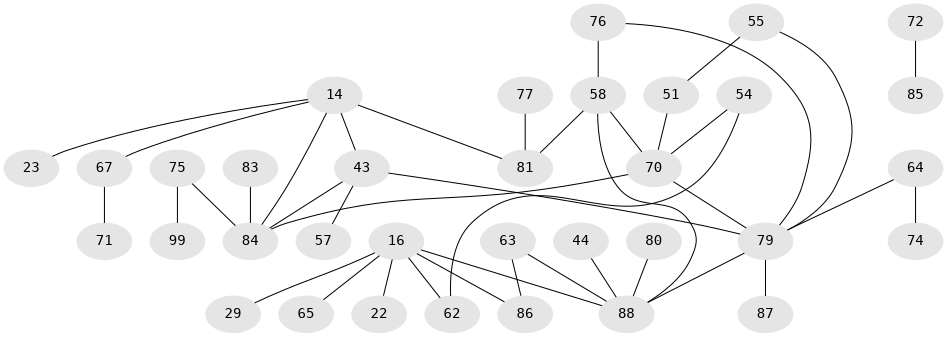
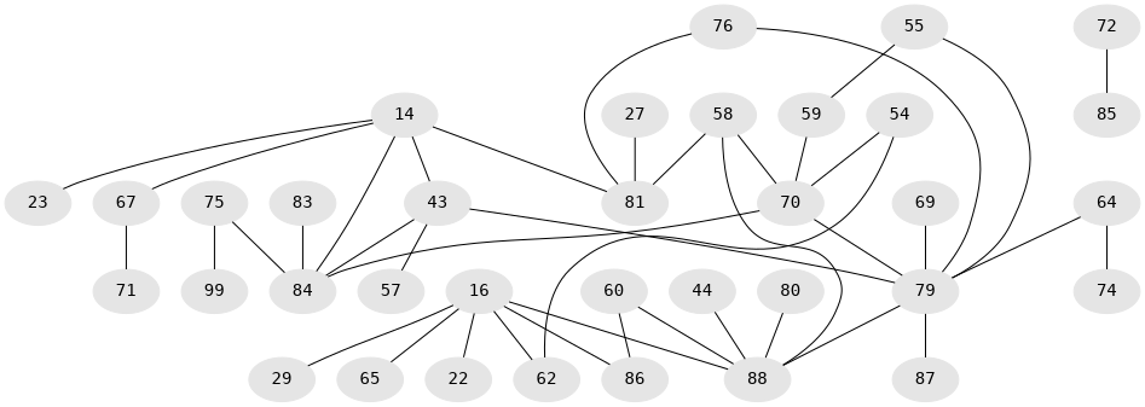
  graph {
    fontname="DejaVu Sans Mono"
    node [color=gray90 fontname="DejaVu Sans Mono" style=filled]
    edge [fontname="DejaVu Sans Mono"]
    14
    23
    43 [super="+3+9+1+15"]
    67 [super="+51"]
    81 [super="+30+46"]
    84 [super="+49+53+78"]
    57 [super="+39"]
    79 [super="+52+56"]
    71
    16 [super="+13+10"]
    22
    29
    62
    65 [super="+18+45"]
    86
    88 [super="+28+31+63+82+66+73"]
    72
    85
    87 [super="+40"]
    44 [super="+42"]
    54
    70 [super="+6"]
    55
-   59 [label=51]
+   59
    58 [super="+8"]
-   60 [super="+36+37" label=63]
+   60 [super="+36+37"]
    64
    74
+   69
    75
    n31 [label=99]
    76 [super="+68"]
-   77
+   77 [label=27]
    80 [super="+41"]
    83
    14 -- 23
    14 -- 43 [weight=2]
    14 -- 67
    14 -- 81
    14 -- 84
    43 -- 84
    43 -- 57
    43 -- 79 [weight=2]
    67 -- 71
    79 -- 88 [weight=2]
    79 -- 87
    16 -- 22
    16 -- 29
    16 -- 62
    16 -- 65
    16 -- 86
    16 -- 88 [weight=3]
    72 -- 85
    44 -- 88
    54 -- 62
    54 -- 70
    70 -- 84
    70 -- 79
    55 -- 79
    55 -- 59
    59 -- 70
    58 -- 81 [weight=2]
    58 -- 88 [weight=2]
    58 -- 70
    60 -- 86
    60 -- 88
    64 -- 79
    64 -- 74
+   69 -- 79
    75 -- 84
    75 -- n31
-   76 -- 58
+   76 -- 81
    76 -- 79
    77 -- 81
    80 -- 88
    83 -- 84
  }
